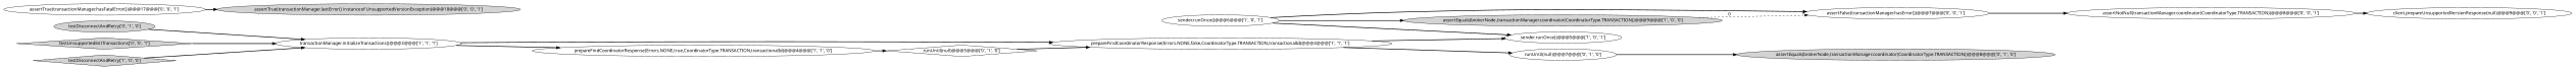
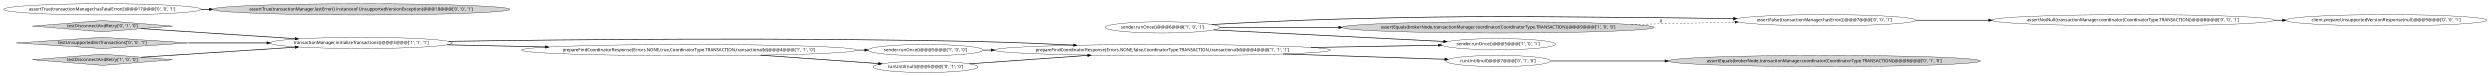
  digraph {
    fontname="Noto Sans"
    rankdir=LR
    node [fillcolor=white fontname="Noto Sans" shape=ellipse style=filled]
    edge [fontname="Noto Sans" style=bold]
    n1 [label="prepareFindCoordinatorResponse(Errors.NONE,false,CoordinatorType.TRANSACTION,transactionalId)@@@4@@@['1', '1', '1']"]
    n2 [label="sender.runOnce()@@@5@@@['1', '0', '1']"]
    n3 [label="runUntil(null)@@@7@@@['0', '1', '0']"]
    n4 [fillcolor=lightgray label="assertEquals(brokerNode,transactionManager.coordinator(CoordinatorType.TRANSACTION))@@@8@@@['0', '1', '0']"]
    n5 [label="assertFalse(transactionManager.hasError())@@@7@@@['0', '0', '1']"]
    n6 [label="assertNotNull(transactionManager.coordinator(CoordinatorType.TRANSACTION))@@@8@@@['0', '0', '1']"]
    n7 [label="client.prepareUnsupportedVersionResponse(null)@@@9@@@['0', '0', '1']"]
    n8 [label="assertTrue(transactionManager.hasFatalError())@@@17@@@['0', '0', '1']"]
    n9 [fillcolor=lightgray label="assertTrue(transactionManager.lastError() instanceof UnsupportedVersionException)@@@18@@@['0', '0', '1']"]
    n10 [label="sender.runOnce()@@@6@@@['1', '0', '1']"]
    n11 [fillcolor=lightgray label="assertEquals(brokerNode,transactionManager.coordinator(CoordinatorType.TRANSACTION))@@@9@@@['1', '0', '0']"]
-   n12 [label="runUntil(null)@@@5@@@['0', '1', '0']" shape=diamond]
+   n12 [label="runUntil(null)@@@5@@@['0', '1', '0']"]
+   n13 [label="sender.runOnce()@@@5@@@['1', '0', '0']"]
    n14 [label="prepareFindCoordinatorResponse(Errors.NONE,true,CoordinatorType.TRANSACTION,transactionalId)@@@4@@@['1', '1', '0']"]
-   n15 [fillcolor=lightgray label="testDisconnectAndRetry['0', '1', '0']"]
+   n15 [fillcolor=lightgray label="testDisconnectAndRetry['0', '1', '0']" shape=diamond]
    n16 [label="transactionManager.initializeTransactions()@@@3@@@['1', '1', '1']"]
    n17 [fillcolor=lightgray label="testUnsupportedInitTransactions['0', '0', '1']" shape=diamond]
    n18 [fillcolor=lightgray label="testDisconnectAndRetry['1', '0', '0']" shape=diamond]
    n1 -> n2
    n1 -> n3
    n3 -> n4
    n5 -> n6
    n6 -> n7
    n8 -> n9
    n10 -> n2
    n10 -> n5
    n10 -> n11
    n11 -> n5 [label=0 style=dashed]
    n12 -> n1
+   n13 -> n1
    n14 -> n12
+   n14 -> n13
    n15 -> n16
    n16 -> n1
    n16 -> n14
    n17 -> n16
    n18 -> n16
  }
